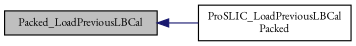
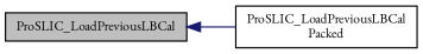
  digraph {
    rankdir=LR
    fontname="EB Garamond"
    node [color=black fontname="EB Garamond" fontsize=10 shape=record style=filled]
-   n1 [fillcolor=grey75 fontcolor=black height=0.2 label=Packed_LoadPreviousLBCal width=0.4]
+   n1 [fillcolor=grey75 fontcolor=black height=0.2 label=ProSLIC_LoadPreviousLBCal width=0.4]
    n2 [fillcolor=white height=0.2 label="ProSLIC_LoadPreviousLBCal\lPacked" width=0.4]
    n1 -> n2 [color=midnightblue dir=back fontname="EB Garamond" fontsize=10 labelfontname=Helvetica labelfontsize=10 style=solid]
  }
